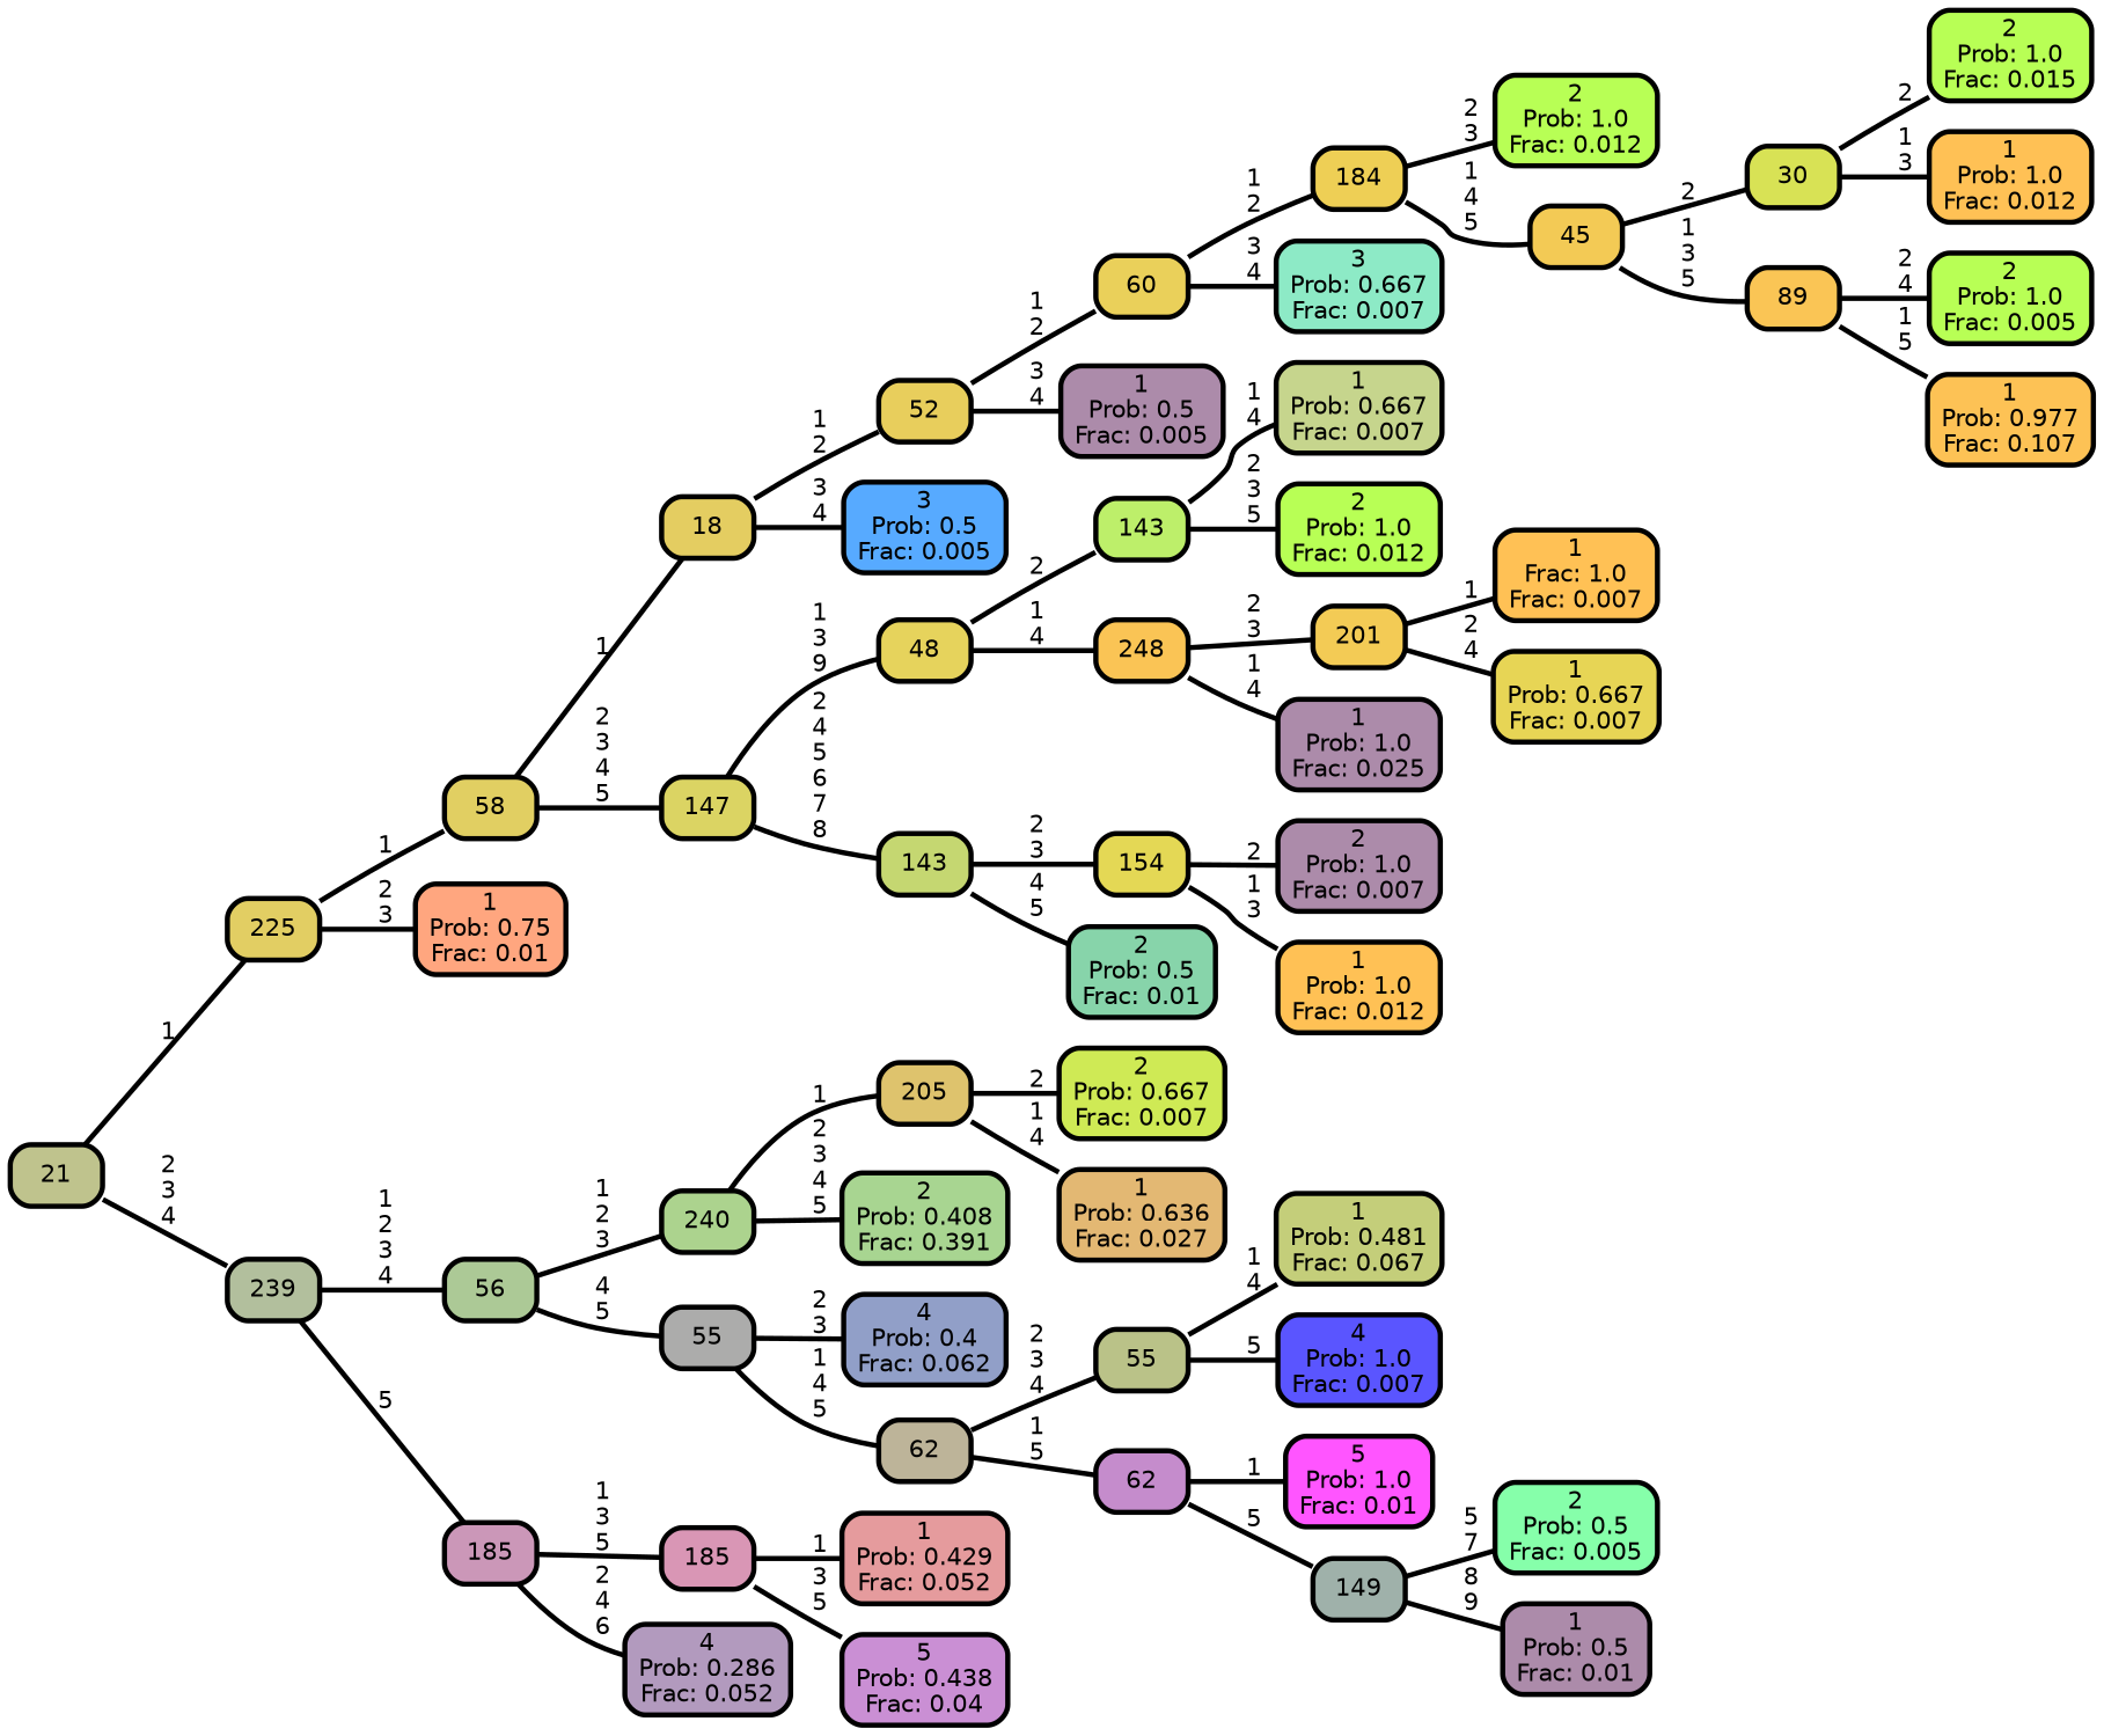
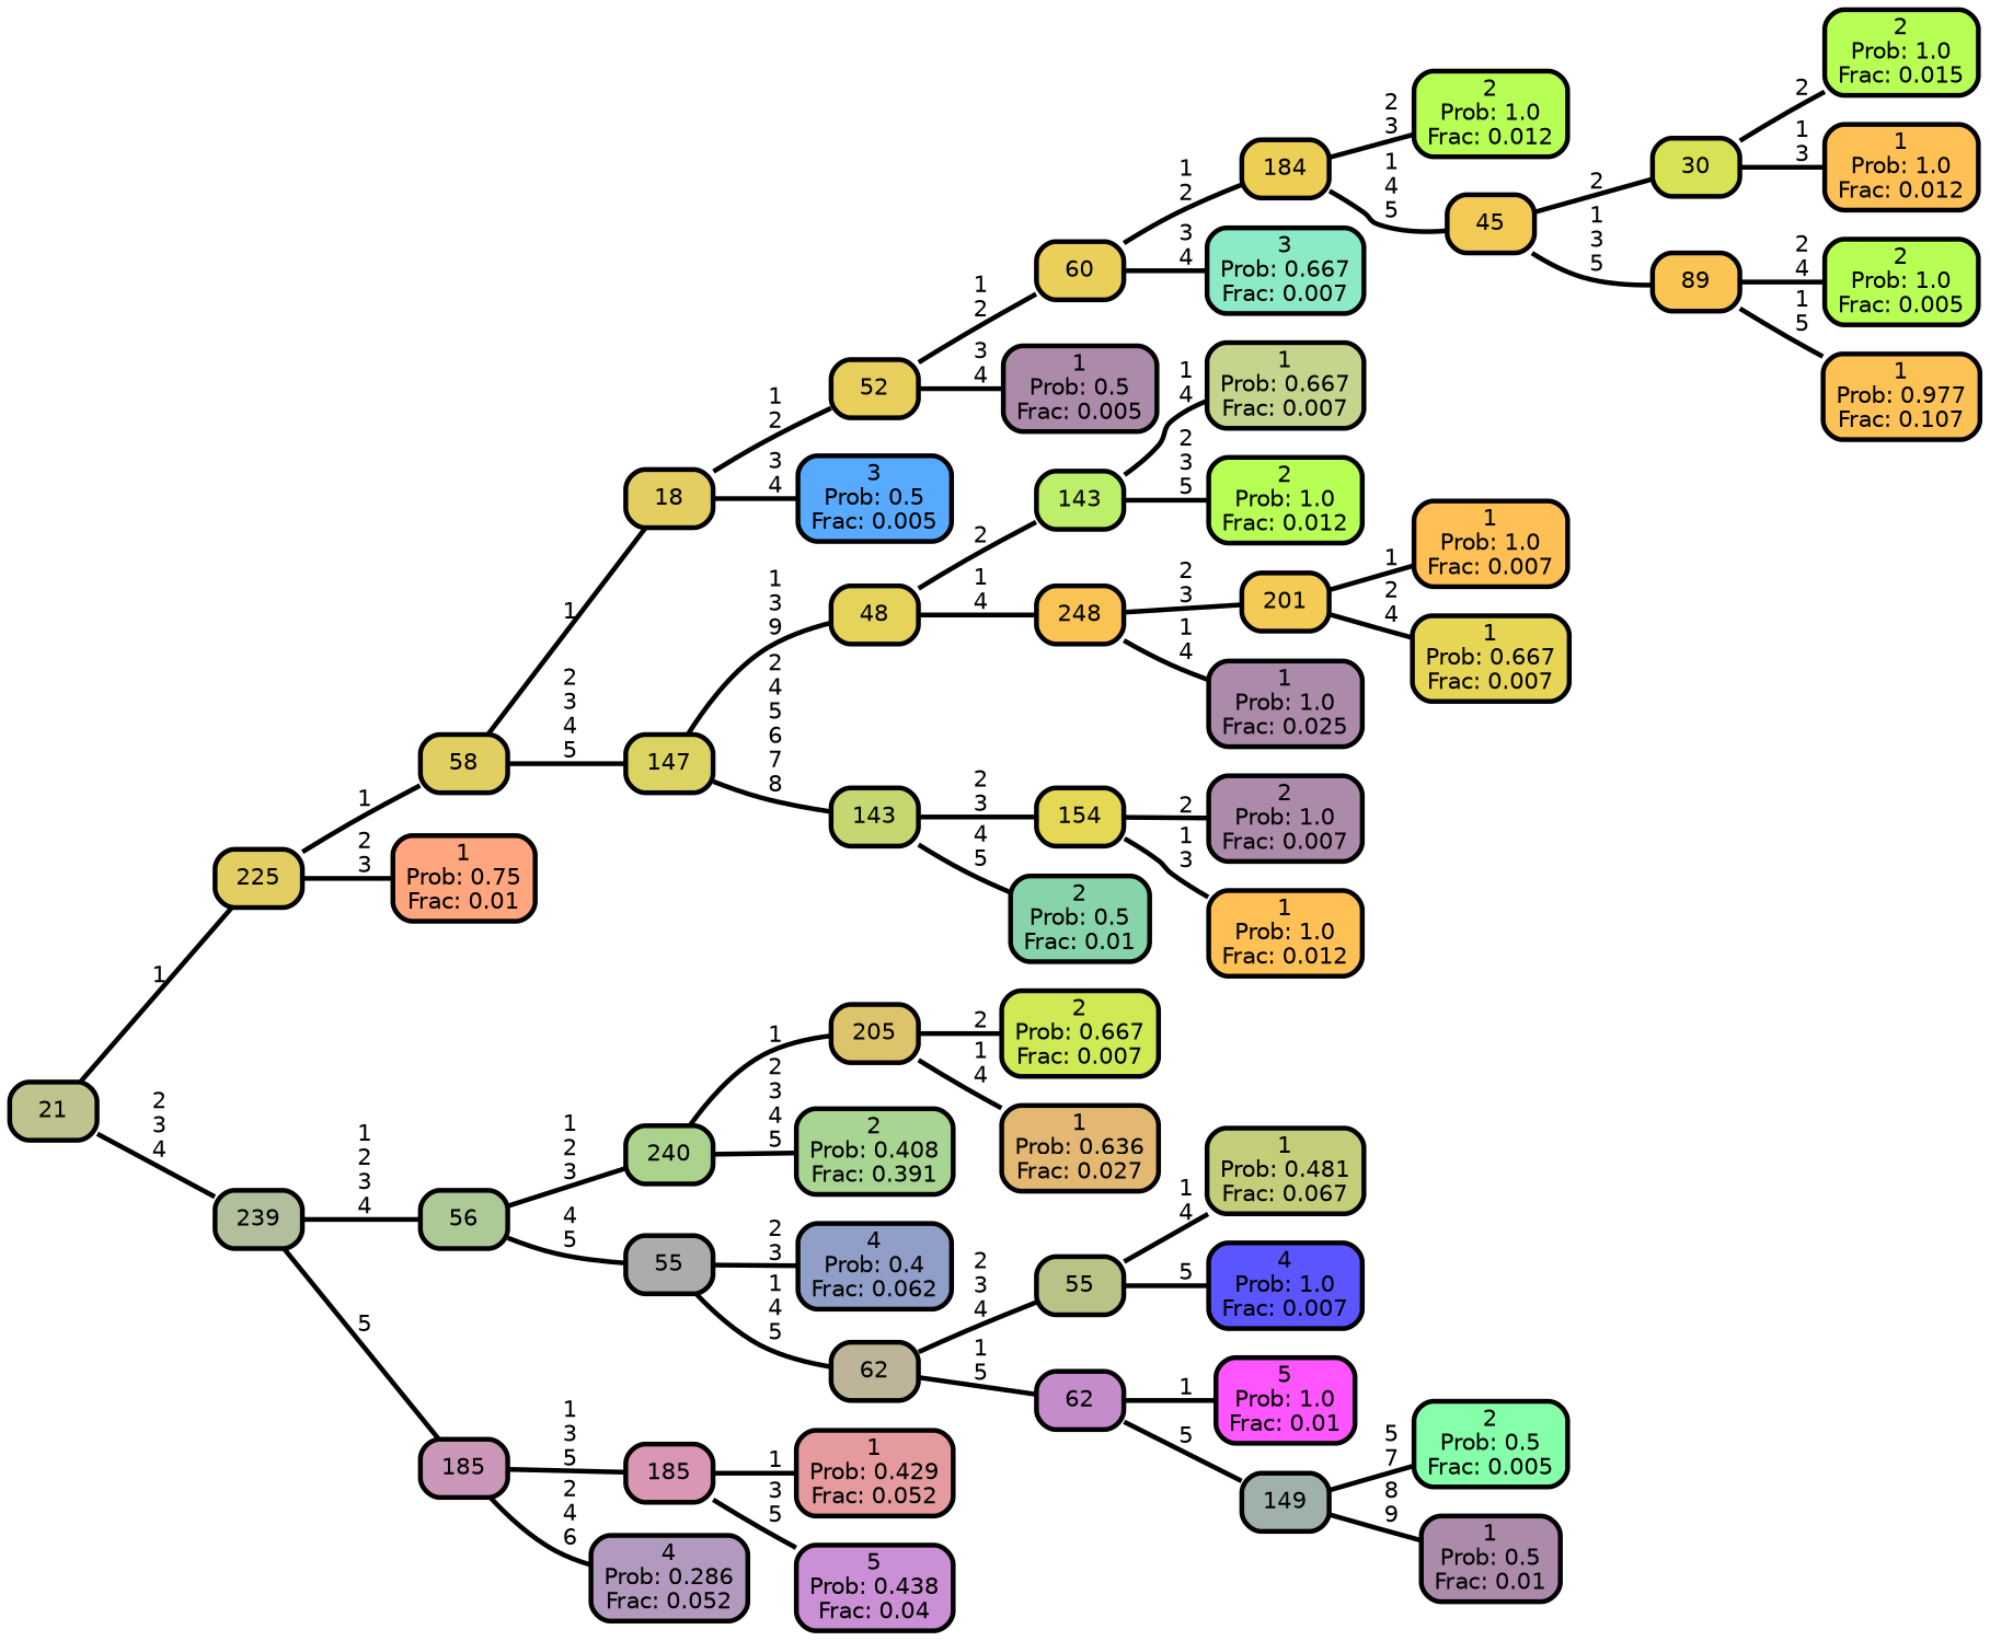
  graph {
    rankdir=LR
    ranksep="0 equally"
    splines=straight
    node [color=black fillcolor="#b8ff55" fontcolor=black fontname=helvetica penwidth=3 shape=box style="filled, rounded"]
    edge [color=black fontname=helvetica penwidth=3]
    n1 [label="2\nProb: 1.0\nFrac: 0.012"]
    n2 [fillcolor="#eecf55" label=184]
    n3 [fillcolor="#f3ca55" label=45]
    n4 [fillcolor="#d8e255" label=30]
    n5 [fillcolor="#fac555" label=89]
    n6 [label="2\nProb: 1.0\nFrac: 0.015"]
    n7 [fillcolor="#ffc155" label="1\nProb: 1.0\nFrac: 0.012"]
    n8 [label="2\nProb: 1.0\nFrac: 0.005"]
    n9 [fillcolor="#fdc255" label="1\nProb: 0.977\nFrac: 0.107"]
    n10 [fillcolor="#ead05a" label=60]
    n11 [fillcolor="#8deac6" label="3\nProb: 0.667\nFrac: 0.007"]
    n12 [fillcolor="#e8ce5c" label=52]
    n13 [fillcolor="#ac8baa" label="1\nProb: 0.5\nFrac: 0.005"]
    n14 [fillcolor="#e4cd61" label=18]
    n15 [fillcolor="#57aaff" label="3\nProb: 0.5\nFrac: 0.005"]
    n16 [fillcolor="#e1cf62" label=58]
    n17 [fillcolor="#dbd463" label=147]
    n18 [fillcolor="#e6d35c" label=48]
    n19 [fillcolor="#c5d771" label=143]
    n20 [fillcolor="#c6d58d" label="1\nProb: 0.667\nFrac: 0.007"]
    n21 [fillcolor="#bdef6a" label=143]
    n22 [label="2\nProb: 1.0\nFrac: 0.012"]
    n23 [fillcolor="#fac455" label=248]
    n24 [fillcolor="#f3cb55" label=201]
    n25 [fillcolor="#ac8baa" label="1\nProb: 1.0\nFrac: 0.025"]
-   n26 [fillcolor="#ffc155" label="1\nFrac: 1.0\nFrac: 0.007"]
+   n26 [fillcolor="#ffc155" label="1\nProb: 1.0\nFrac: 0.007"]
    n27 [fillcolor="#e7d555" label="1\nProb: 0.667\nFrac: 0.007"]
    n28 [fillcolor="#e4d855" label=154]
    n29 [fillcolor="#87d4aa" label="2\nProb: 0.5\nFrac: 0.01"]
    n30 [fillcolor="#ac8baa" label="2\nProb: 1.0\nFrac: 0.007"]
    n31 [fillcolor="#ffc155" label="1\nProb: 1.0\nFrac: 0.012"]
    n32 [fillcolor="#e2ce63" label=225]
    n33 [fillcolor="#ffa67f" label="1\nProb: 0.75\nFrac: 0.01"]
    n34 [fillcolor="#bfc38d" label=21]
    n35 [fillcolor="#b2bf9d" label=239]
    n36 [fillcolor="#acc996" label=56]
    n37 [fillcolor="#cb97b8" label=185]
    n38 [fillcolor="#cfea55" label="2\nProb: 0.667\nFrac: 0.007"]
    n39 [fillcolor="#dec36d" label=205]
    n40 [fillcolor="#e3b873" label="1\nProb: 0.636\nFrac: 0.027"]
    n41 [fillcolor="#acd38e" label=240]
    n42 [fillcolor="#a8d591" label="2\nProb: 0.408\nFrac: 0.391"]
    n43 [fillcolor="#acacab" label=55]
    n44 [fillcolor="#919fc8" label="4\nProb: 0.4\nFrac: 0.062"]
    n45 [fillcolor="#bdb499" label=62]
    n46 [fillcolor="#bac288" label=55]
    n47 [fillcolor="#c58ccc" label=62]
    n48 [fillcolor="#c4ce7a" label="1\nProb: 0.481\nFrac: 0.067"]
    n49 [fillcolor="#5a55ff" label="4\nProb: 1.0\nFrac: 0.007"]
    n50 [fillcolor="#ff55ff" label="5\nProb: 1.0\nFrac: 0.01"]
    n51 [fillcolor="#9fb1aa" label=149]
    n52 [fillcolor="#86ffaa" label="2\nProb: 0.5\nFrac: 0.005"]
    n53 [fillcolor="#ac8baa" label="1\nProb: 0.5\nFrac: 0.01"]
    n54 [fillcolor="#d996b5" label=185]
    n55 [fillcolor="#b29abe" label="4\nProb: 0.286\nFrac: 0.052"]
    n56 [fillcolor="#e59b9d" label="1\nProb: 0.429\nFrac: 0.052"]
    n57 [fillcolor="#ca8fd4" label="5\nProb: 0.438\nFrac: 0.04"]
    subgraph sub_1 {
      rank=same
    }
    n2 -- n1 [label=" 2\n 3"]
    n2 -- n3 [label=" 1\n 4\n 5"]
    n3 -- n4 [label=" 2"]
    n3 -- n5 [label=" 1\n 3\n 5"]
    n4 -- n6 [label=" 2"]
    n4 -- n7 [label=" 1\n 3"]
    n5 -- n8 [label=" 2\n 4"]
    n5 -- n9 [label=" 1\n 5"]
    n10 -- n2 [label=" 1\n 2"]
    n10 -- n11 [label=" 3\n 4"]
    n12 -- n10 [label=" 1\n 2"]
    n12 -- n13 [label=" 3\n 4"]
    n14 -- n12 [label=" 1\n 2"]
    n14 -- n15 [label=" 3\n 4"]
    n16 -- n14 [label=" 1"]
    n16 -- n17 [label=" 2\n 3\n 4\n 5"]
    n17 -- n18 [label=" 1\n 3\n 9"]
    n17 -- n19 [label=" 2\n 4\n 5\n 6\n 7\n 8"]
    n18 -- n21 [label=" 2"]
    n18 -- n23 [label=" 1\n 4"]
    n19 -- n28 [label=" 2\n 3"]
    n19 -- n29 [label=" 4\n 5"]
    n21 -- n20 [label=" 1\n 4"]
    n21 -- n22 [label=" 2\n 3\n 5"]
    n23 -- n24 [label=" 2\n 3"]
    n23 -- n25 [label=" 1\n 4"]
    n24 -- n26 [label=" 1"]
    n24 -- n27 [label=" 2\n 4"]
    n28 -- n30 [label=" 2"]
    n28 -- n31 [label=" 1\n 3"]
    n32 -- n16 [label=" 1"]
    n32 -- n33 [label=" 2\n 3"]
    n34 -- n32 [label=" 1"]
    n34 -- n35 [label=" 2\n 3\n 4"]
    n35 -- n36 [label=" 1\n 2\n 3\n 4"]
    n35 -- n37 [label=" 5"]
    n36 -- n41 [label=" 1\n 2\n 3"]
    n36 -- n43 [label=" 4\n 5"]
    n37 -- n54 [label=" 1\n 3\n 5"]
    n37 -- n55 [label=" 2\n 4\n 6"]
    n39 -- n38 [label=" 2"]
    n39 -- n40 [label=" 1\n 4"]
    n41 -- n39 [label=" 1"]
    n41 -- n42 [label=" 2\n 3\n 4\n 5"]
    n43 -- n44 [label=" 2\n 3"]
    n43 -- n45 [label=" 1\n 4\n 5"]
    n45 -- n46 [label=" 2\n 3\n 4"]
    n45 -- n47 [label=" 1\n 5"]
    n46 -- n48 [label=" 1\n 4"]
    n46 -- n49 [label=" 5"]
    n47 -- n50 [label=" 1"]
    n47 -- n51 [label=" 5"]
    n51 -- n52 [label=" 5\n 7"]
    n51 -- n53 [label=" 8\n 9"]
    n54 -- n56 [label=" 1"]
    n54 -- n57 [label=" 3\n 5"]
  }
